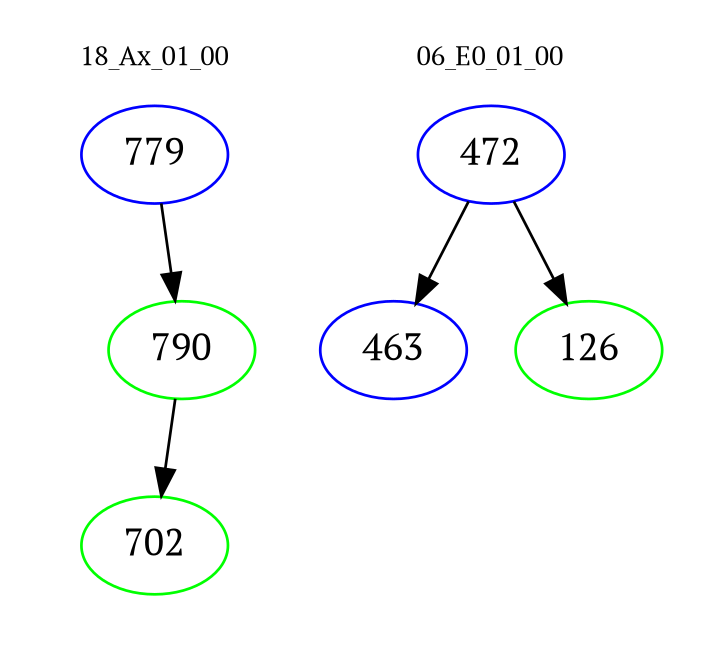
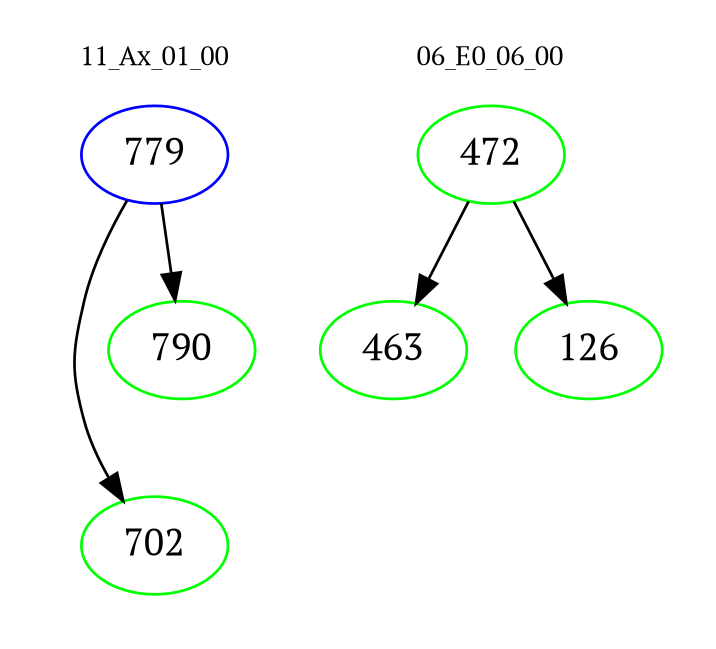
  digraph {
    fontname="PT Serif"
    node [color=green fontname="PT Serif"]
    edge [color=black fontname="PT Serif"]
    n1 [color=blue label=779]
    n2 [label=702]
    n3 [label=790]
-   n4 [color=blue label=472]
-   n5 [color=blue label=463]
+   n4 [label=472]
+   n5 [label=463]
    n6 [label=126]
    subgraph cluster_1 {
      color=white
      fontsize=10
-     label="18_Ax_01_00"
+     label="11_Ax_01_00"
      n1
      n2
      n3
    }
    subgraph cluster_2 {
      color=white
      fontsize=10
-     label="06_E0_01_00"
+     label="06_E0_06_00"
      n4
      n5
      n6
    }
-   n3 -> n2
+   n1 -> n2
    n1 -> n3
    n4 -> n5
    n4 -> n6
  }
